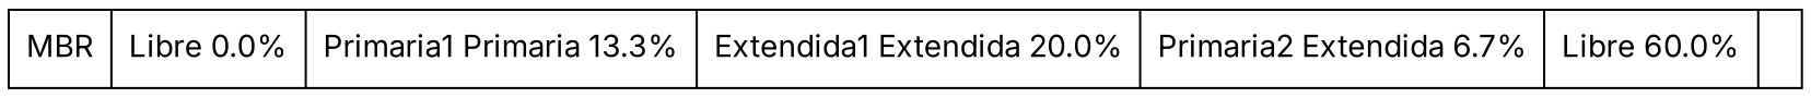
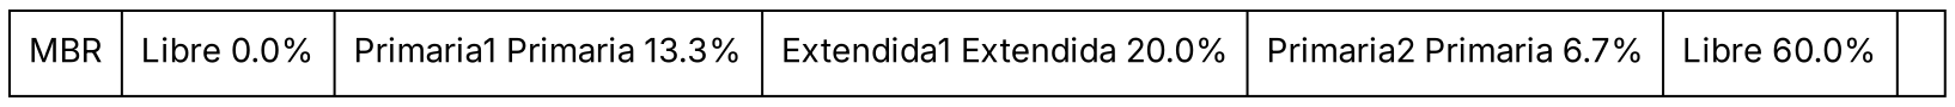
  digraph {
    rankdir=LR
    fontname=Inter
-   n1 [label="{MBR|Libre 0.0%|Primaria1 Primaria 13.3%|Extendida1 Extendida 20.0%|Primaria2 Extendida 6.7%|Libre 60.0%|}" shape=record fontname=Inter]
+   n1 [label="{MBR|Libre 0.0%|Primaria1 Primaria 13.3%|Extendida1 Extendida 20.0%|Primaria2 Primaria 6.7%|Libre 60.0%|}" shape=record fontname=Inter]
  }
